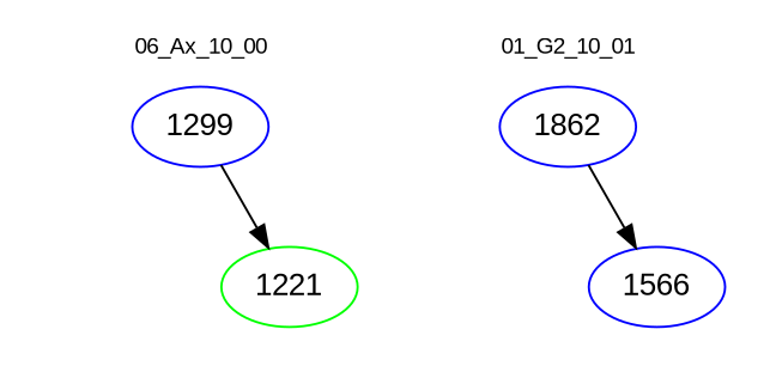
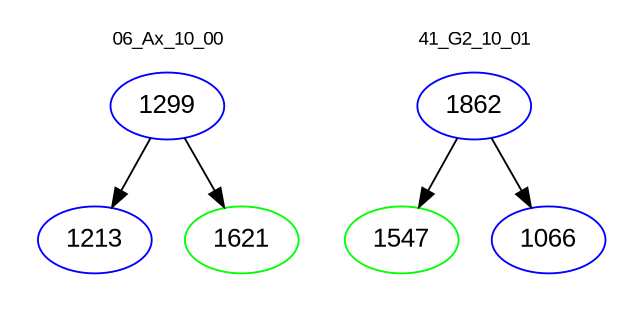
  digraph {
    fontname="Liberation Sans"
    node [color=blue fontname="Liberation Sans"]
    edge [color=black fontname="Liberation Sans"]
    n1 [label=1299]
-   n3 [color=green label=1221]
+   n2 [label=1213]
+   n3 [color=green label=1621]
    n4 [label=1862]
-   n6 [label=1566]
+   n5 [color=green label=1547]
+   n6 [label=1066]
    subgraph cluster_1 {
      color=white
      fontsize=10
      label="06_Ax_10_00"
      n1
+     n2
      n3
    }
    subgraph cluster_2 {
      color=white
      fontsize=10
-     label="01_G2_10_01"
+     label="41_G2_10_01"
      n4
+     n5
      n6
    }
+   n1 -> n2
    n1 -> n3
+   n4 -> n5
    n4 -> n6
  }
